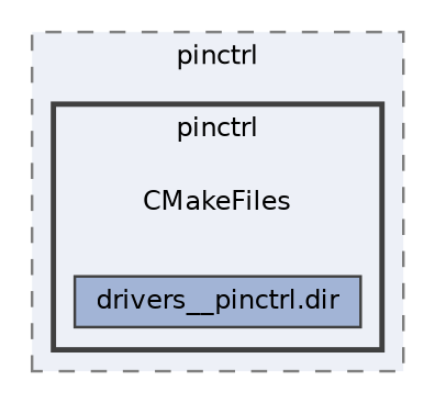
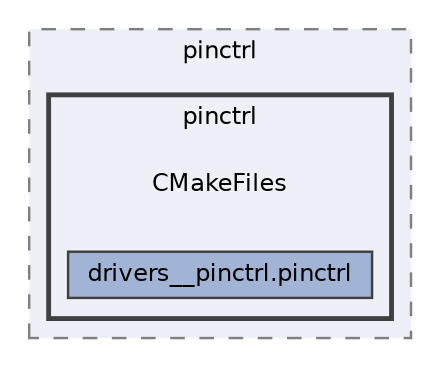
  digraph {
    compound=true
    rankdir=LR
    node [fontname=Helvetica fontsize=10]
    n1 [height=0.2 label=CMakeFiles shape=plaintext width=0.4]
-   n2 [color=grey25 fillcolor="#a2b4d6" height=0.2 label="drivers__pinctrl.dir" shape=box style=filled width=0.4]
+   n2 [color=grey25 fillcolor="#a2b4d6" height=0.2 label="drivers__pinctrl.pinctrl" shape=box style=filled width=0.4]
    subgraph cluster_1 {
      bgcolor="#edf0f7"
      fontname=Helvetica
      fontsize=10
      label=pinctrl
      pencolor=grey50
      style="filled,dashed"
      subgraph cluster_2 {
        bgcolor="#edf0f7"
        fontname=Helvetica
        fontsize=10
        pencolor=grey25
        style="filled,bold"
        n1
        n2
      }
    }
  }
